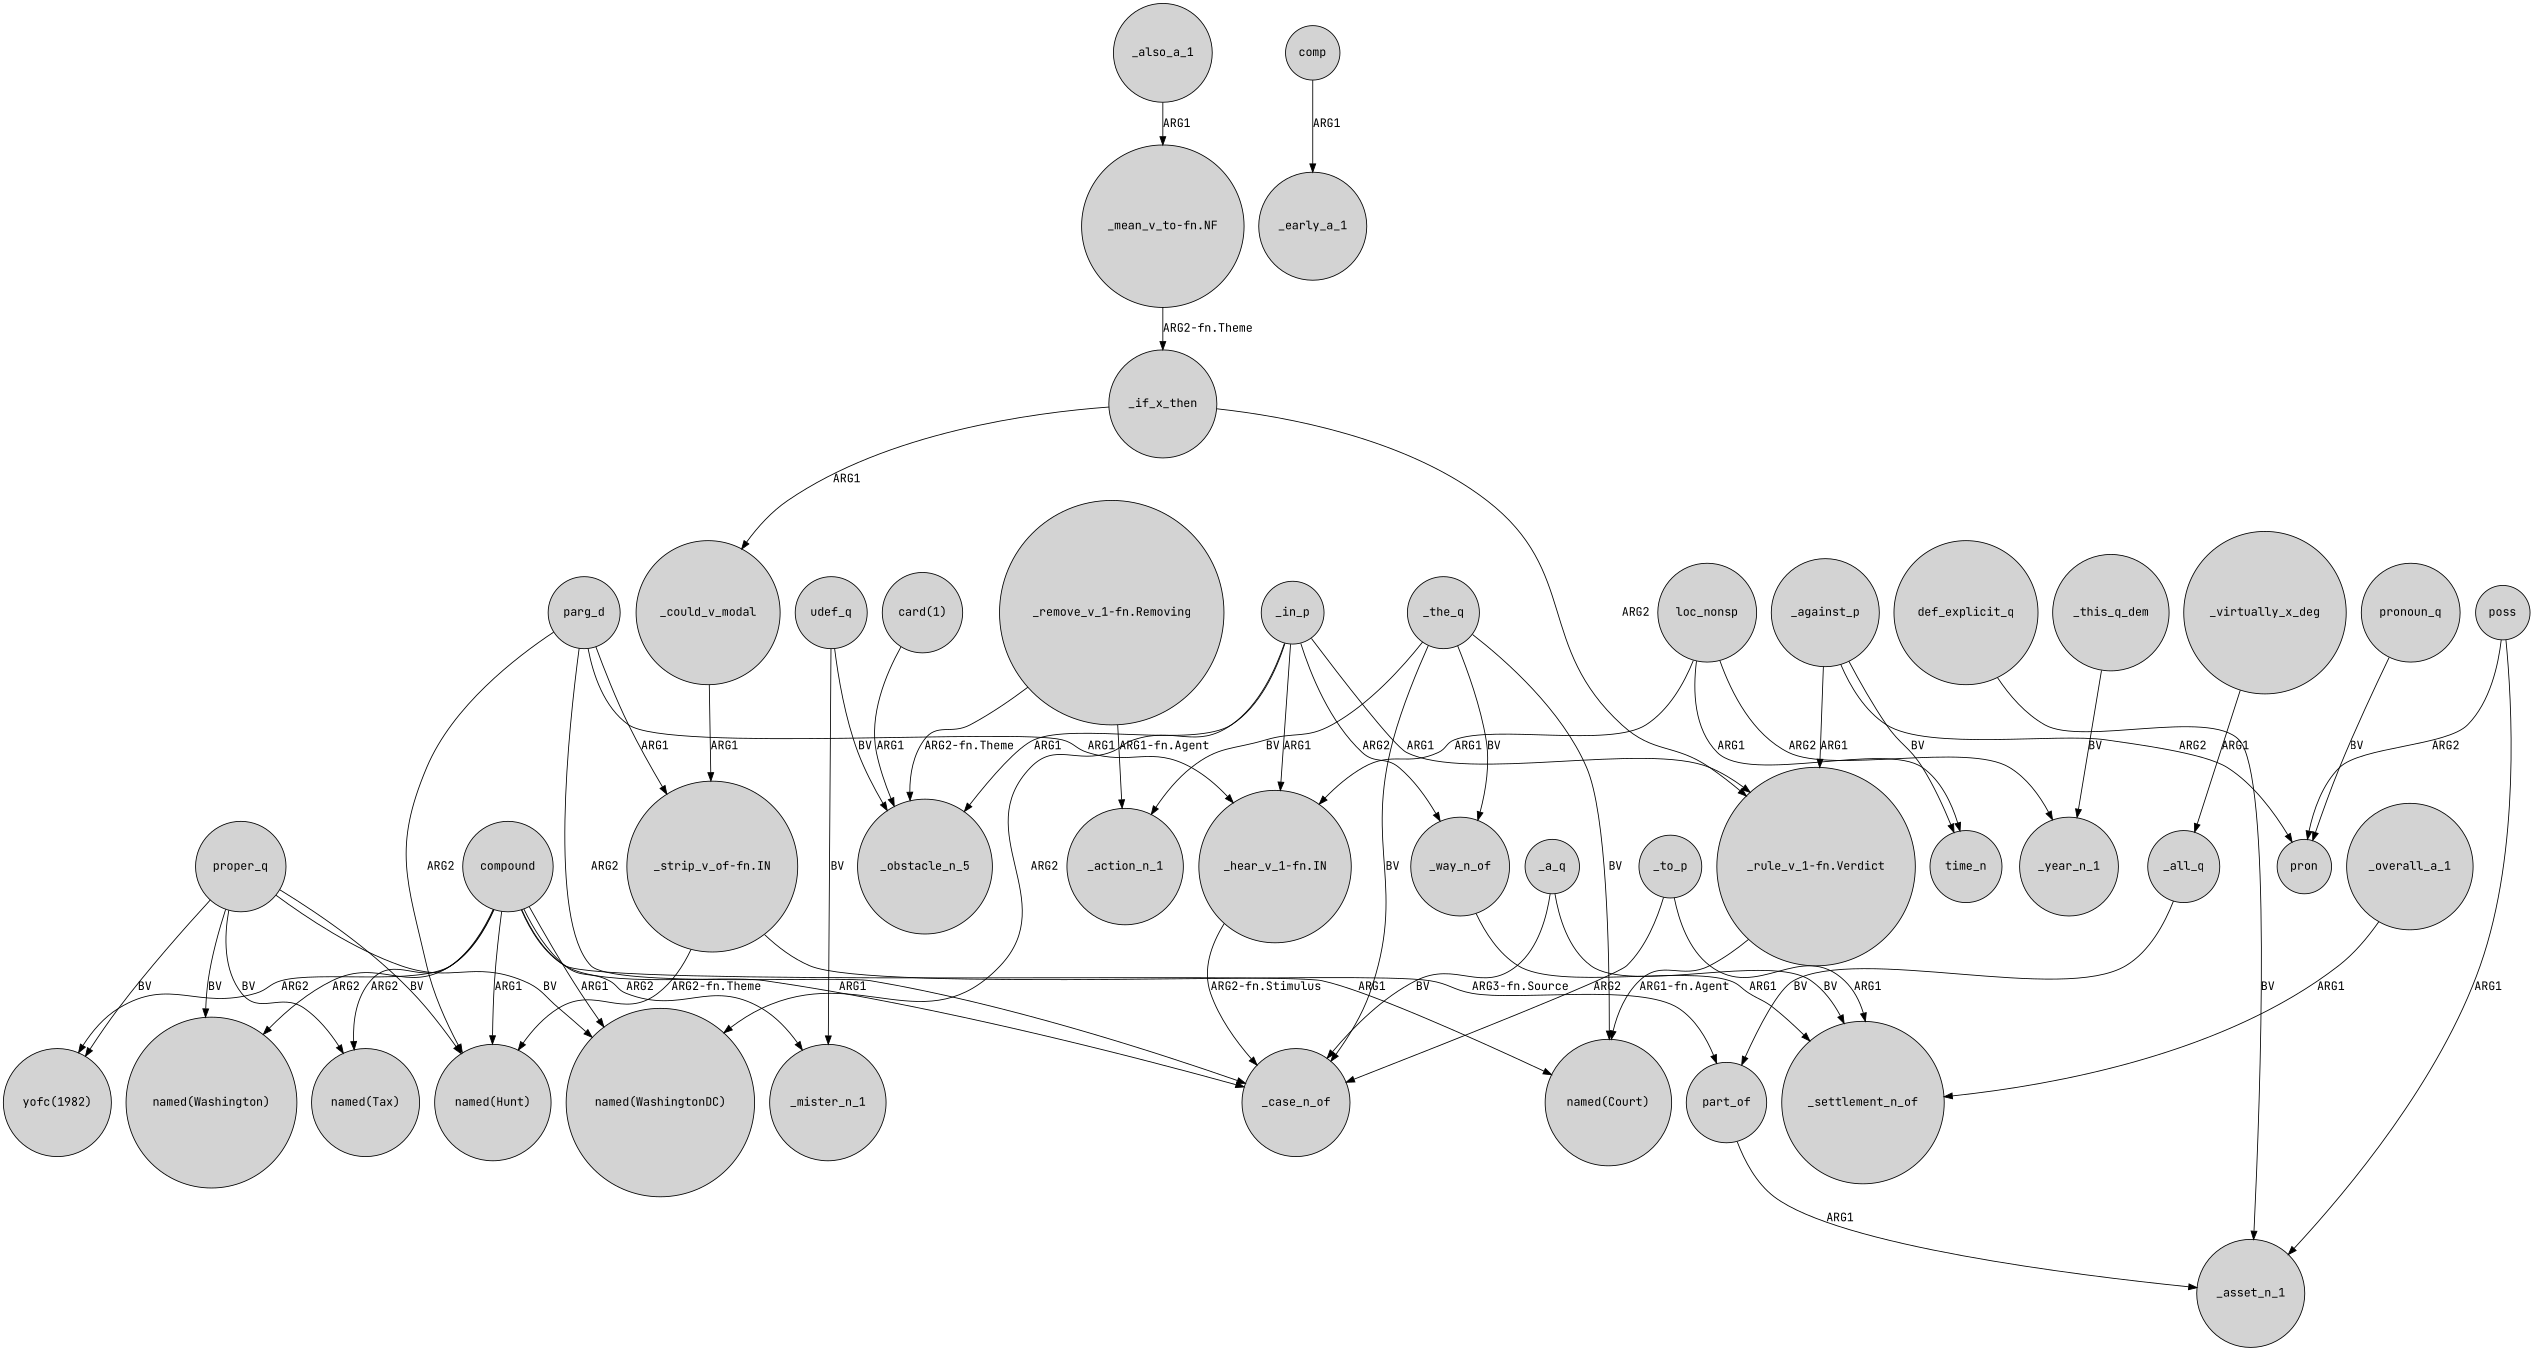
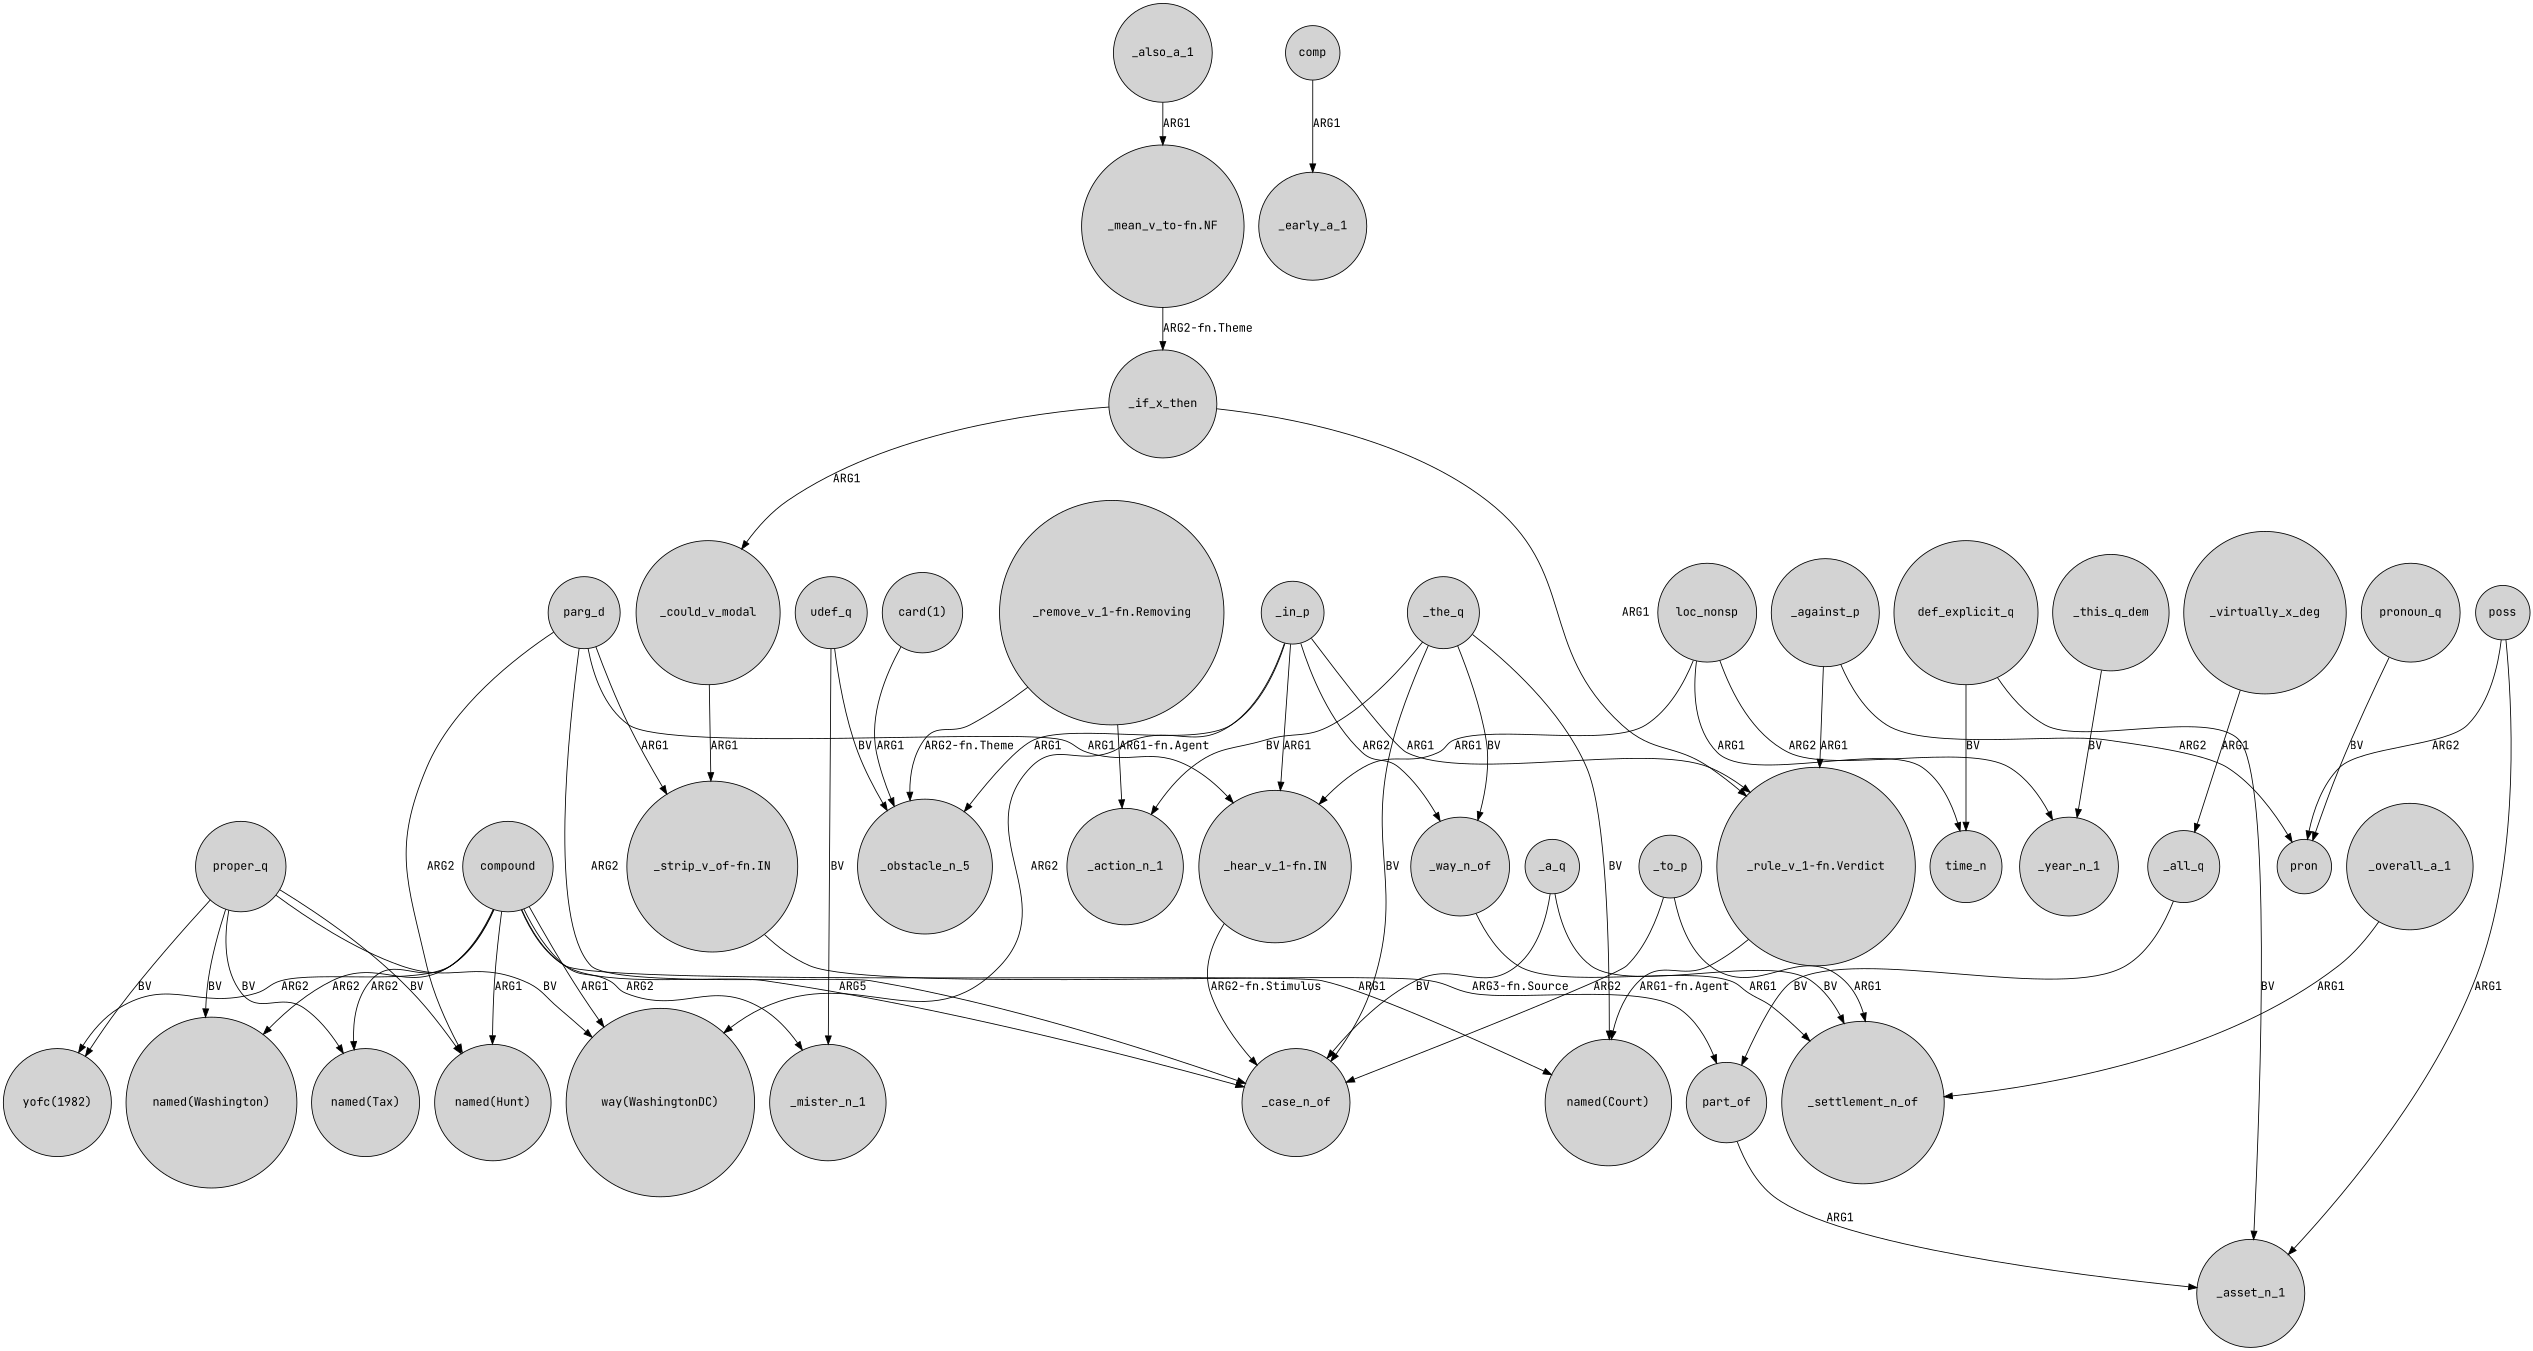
  digraph {
    fontname="JetBrains Mono"
    node [fontname="JetBrains Mono" shape=circle style=filled]
    edge [fontname="JetBrains Mono"]
    proper_q
    "yofc(1982)"
    "named(Hunt)"
-   "named(WashingtonDC)"
+   "named(WashingtonDC)" [label="way(WashingtonDC)"]
    "named(Washington)"
    "named(Tax)"
    _way_n_of
    _settlement_n_of
    _to_p
    _case_n_of
    def_explicit_q
    _asset_n_1
    time_n
    _the_q
    _action_n_1
    "named(Court)"
    n17 [label=_obstacle_n_5]
    "card(1)"
    parg_d
    "_strip_v_of-fn.IN"
    "_hear_v_1-fn.IN"
    part_of
    _a_q
    udef_q
    _mister_n_1
    _all_q
    poss
    pron
    _could_v_modal
    compound
    _against_p
    "_rule_v_1-fn.Verdict"
    "_remove_v_1-fn.Removing"
    _in_p
    _also_a_1
    "_mean_v_to-fn.NF"
    _if_x_then
    loc_nonsp
    _year_n_1
    pronoun_q
    _virtually_x_deg
    _overall_a_1
    comp
    _early_a_1
    _this_q_dem
    proper_q -> "yofc(1982)" [label=BV]
    proper_q -> "named(Hunt)" [label=BV]
    proper_q -> "named(WashingtonDC)" [label=BV]
    proper_q -> "named(Washington)" [label=BV]
    proper_q -> "named(Tax)" [label=BV]
    _way_n_of -> _settlement_n_of [label=ARG1]
    _to_p -> _settlement_n_of [label=ARG1]
    _to_p -> _case_n_of [label=ARG2]
    def_explicit_q -> _asset_n_1 [label=BV]
-   _against_p -> time_n [label=BV]
+   def_explicit_q -> time_n [label=BV]
    _the_q -> _way_n_of [label=BV]
    _the_q -> _case_n_of [label=BV]
    _the_q -> _action_n_1 [label=BV]
    _the_q -> "named(Court)" [label=BV]
    "card(1)" -> n17 [label=ARG1]
    parg_d -> "named(Hunt)" [label=ARG2]
    parg_d -> _case_n_of [label=ARG2]
    parg_d -> "_strip_v_of-fn.IN" [label=ARG1]
    parg_d -> "_hear_v_1-fn.IN" [label=ARG1]
-   "_strip_v_of-fn.IN" -> "named(Hunt)" [label="ARG2-fn.Theme"]
    "_strip_v_of-fn.IN" -> part_of [label="ARG3-fn.Source"]
    "_hear_v_1-fn.IN" -> _case_n_of [label="ARG2-fn.Stimulus"]
    part_of -> _asset_n_1 [label=ARG1]
    _a_q -> _settlement_n_of [label=BV]
    _a_q -> _case_n_of [label=BV]
    udef_q -> n17 [label=BV]
    udef_q -> _mister_n_1 [label=BV]
    _all_q -> part_of [label=BV]
    poss -> _asset_n_1 [label=ARG1]
    poss -> pron [label=ARG2]
    _could_v_modal -> "_strip_v_of-fn.IN" [label=ARG1]
    compound -> "yofc(1982)" [label=ARG2]
    compound -> "named(Hunt)" [label=ARG1]
    compound -> "named(WashingtonDC)" [label=ARG1]
    compound -> "named(Washington)" [label=ARG2]
    compound -> "named(Tax)" [label=ARG2]
-   compound -> _case_n_of [label=ARG1]
+   compound -> _case_n_of [label=ARG5]
    compound -> "named(Court)" [label=ARG1]
    compound -> _mister_n_1 [label=ARG2]
    _against_p -> pron [label=ARG2]
    _against_p -> "_rule_v_1-fn.Verdict" [label=ARG1]
    "_rule_v_1-fn.Verdict" -> "named(Court)" [label="ARG1-fn.Agent"]
    "_remove_v_1-fn.Removing" -> _action_n_1 [label="ARG1-fn.Agent"]
    "_remove_v_1-fn.Removing" -> n17 [label="ARG2-fn.Theme"]
    _in_p -> "named(WashingtonDC)" [label=ARG2]
    _in_p -> _way_n_of [label=ARG2]
    _in_p -> n17 [label=ARG1]
    _in_p -> "_hear_v_1-fn.IN" [label=ARG1]
    _in_p -> "_rule_v_1-fn.Verdict" [label=ARG1]
    _also_a_1 -> "_mean_v_to-fn.NF" [label=ARG1]
    "_mean_v_to-fn.NF" -> _if_x_then [label="ARG2-fn.Theme"]
    _if_x_then -> _could_v_modal [label=ARG1]
-   _if_x_then -> "_rule_v_1-fn.Verdict" [label=ARG2]
+   _if_x_then -> "_rule_v_1-fn.Verdict" [label=ARG1]
    loc_nonsp -> time_n [label=ARG1]
    loc_nonsp -> "_hear_v_1-fn.IN" [label=ARG1]
    loc_nonsp -> _year_n_1 [label=ARG2]
    pronoun_q -> pron [label=BV]
    _virtually_x_deg -> _all_q [label=ARG1]
    _overall_a_1 -> _settlement_n_of [label=ARG1]
    comp -> _early_a_1 [label=ARG1]
    _this_q_dem -> _year_n_1 [label=BV]
  }
